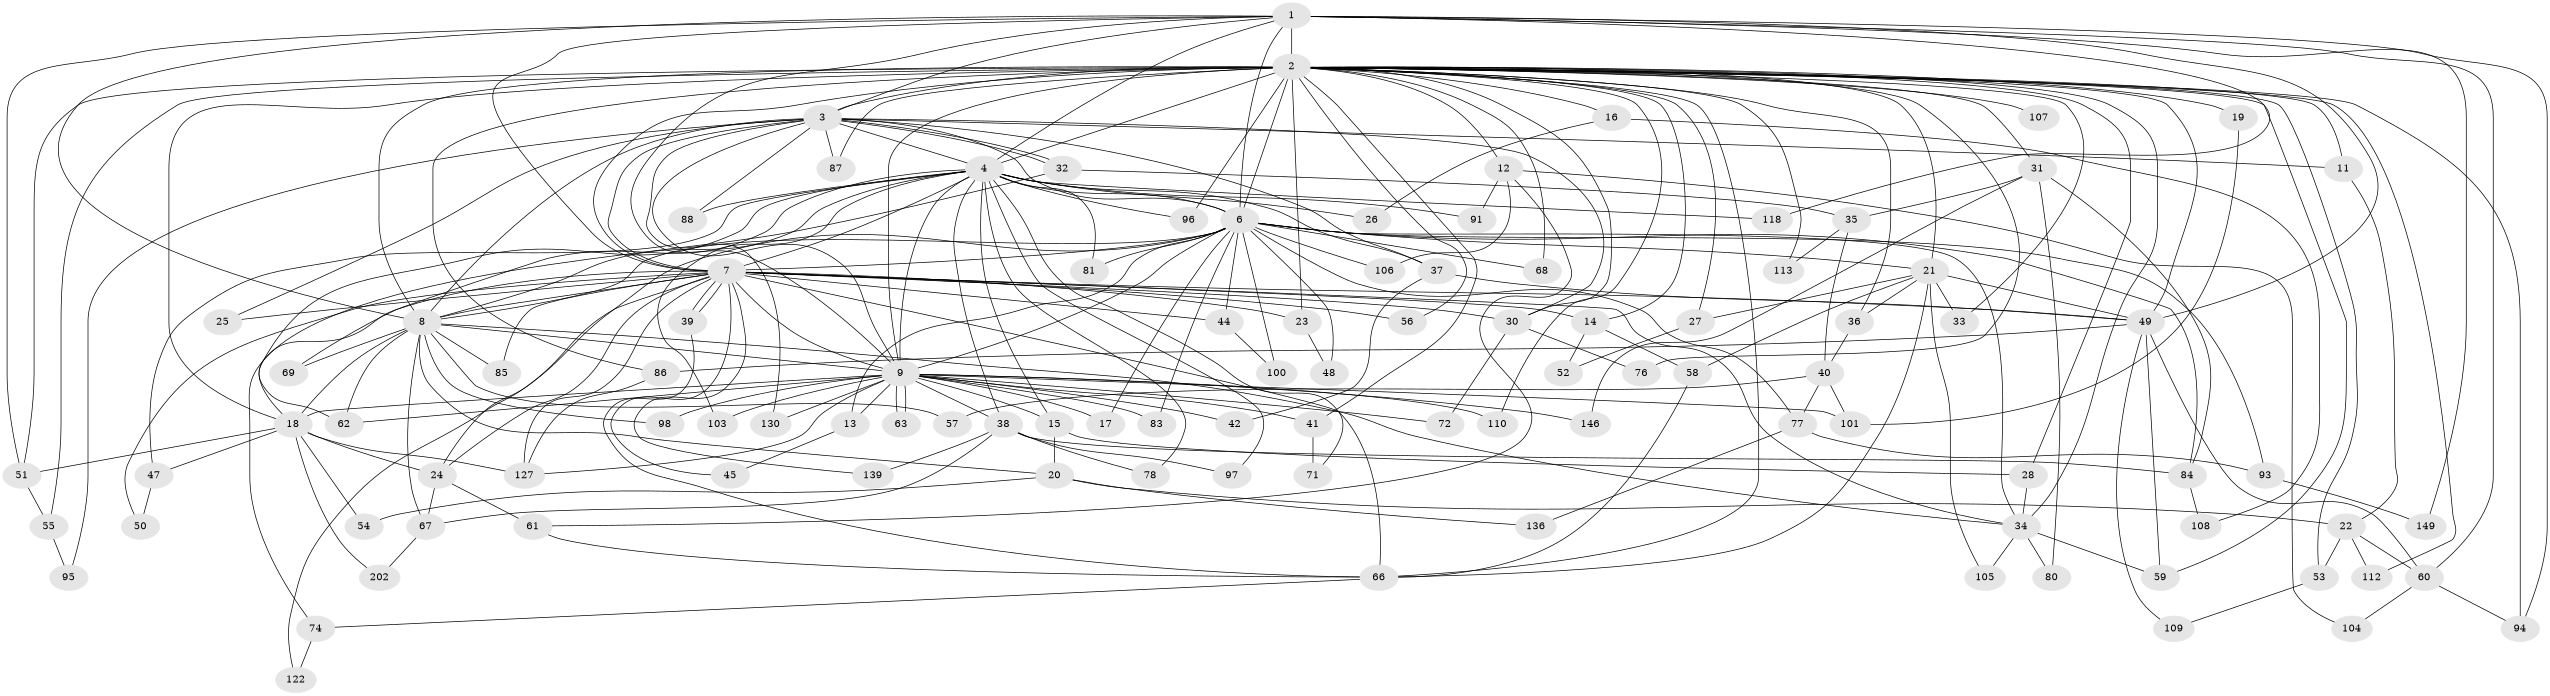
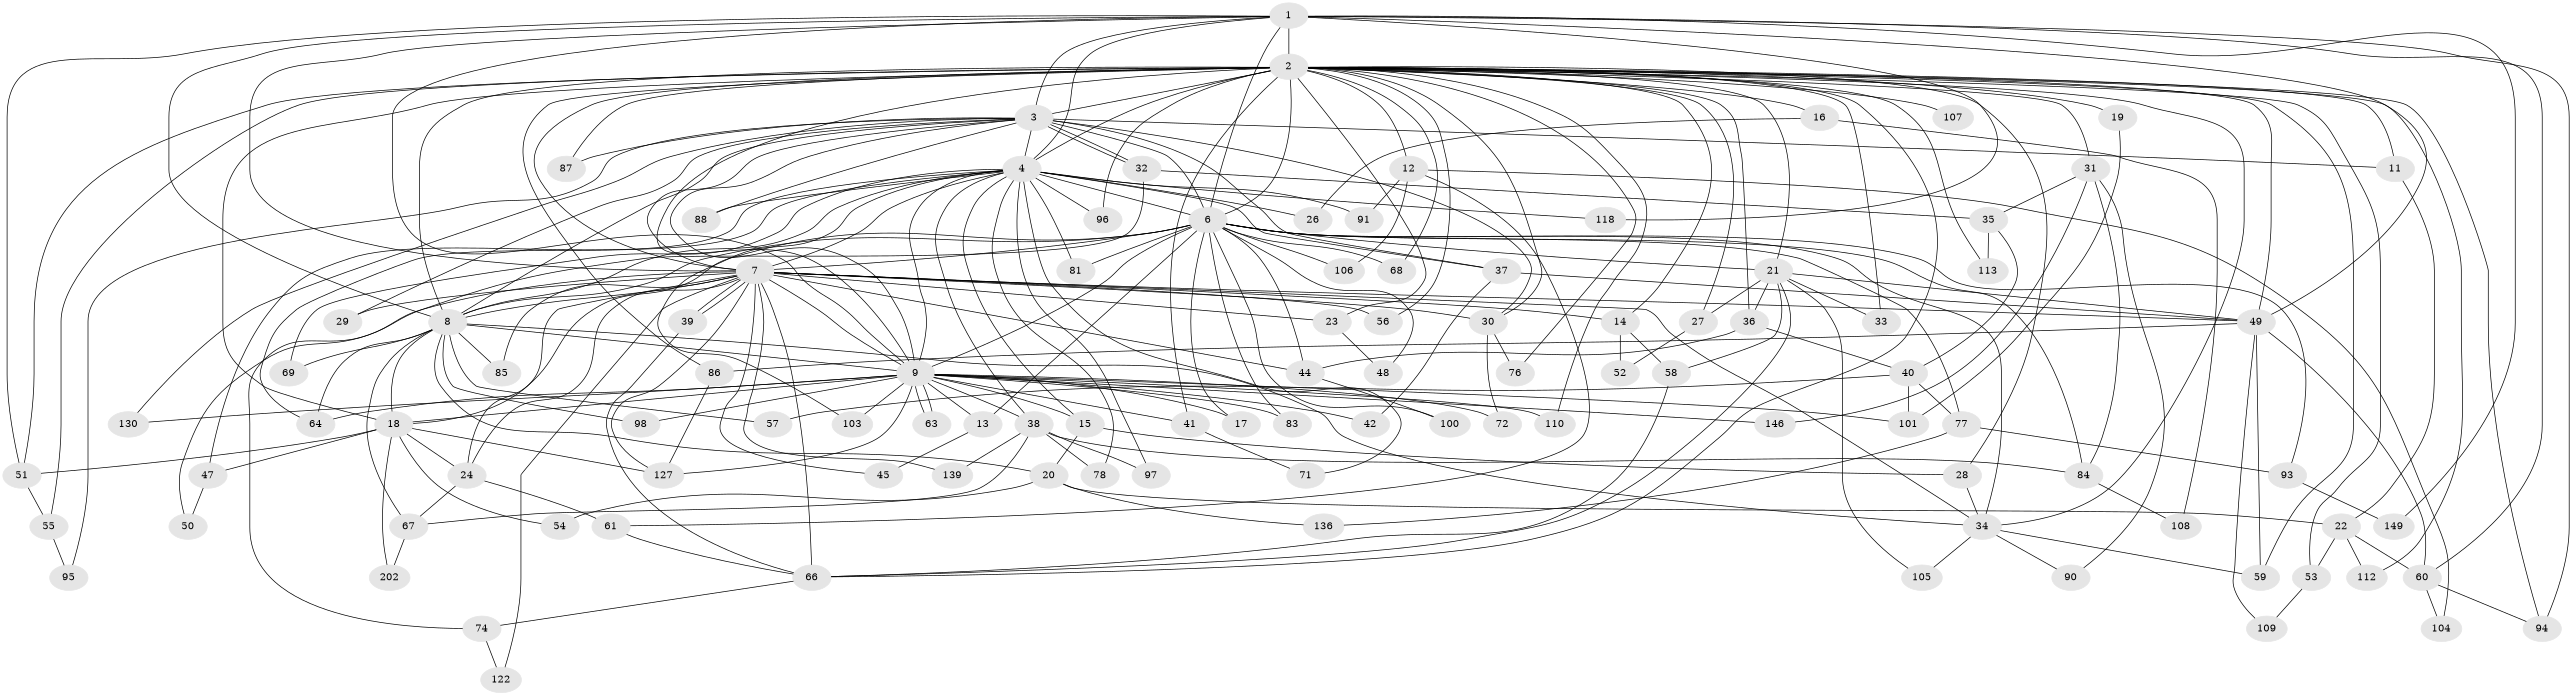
  graph {
    node [color=gray90 style=filled]
    2 [super="+140+5"]
    3 [super="+65+99"]
    4
    6 [super="+138+141+142+116"]
    7 [super="+43+89"]
    8 [super="+111+29"]
    9
    49 [super="+70+73+114"]
    51
    94
    11
    12
    14
    16
    18 [super="+75"]
    19
    21
    23
    27
    28
    30
    31
    33
    34 [super="+80"]
    36
    41
    53
    55
    56
    59 [super="+129"]
    66 [super="+79+135+115"]
    68
    76
    86
    87
    96
    107
    110
    112
    113
    1
    60
    118
    149
-   25
+   25 [label=29]
    32
    37
    88
    95
    130
    15
    26
    38
    47
-   64 [super="+134" label=62]
+   64 [super="+134"]
    69
    71
    78
    81
    91
    97
    103 [super="+123"]
    13
    17
    24
    44
    48
    77
    83
    84 [super="+117"]
    93
    100
    106
    39
    45
    50
    85
    122
    127 [super="+148+144"]
    139
    20
    57
    67 [super="+132"]
    98
    42 [super="+119"]
    63
    72
    101
    146
    109
    104
    22
    61
    52
    58
    108
    54
    n98 [label=202]
    105
    35
-   90 [label=80]
+   90
    40 [super="+133"]
    74
    136
    2 -- 3 [weight=4]
    2 -- 4 [weight=3]
    2 -- 6 [weight=3]
    2 -- 7 [weight=4]
    2 -- 8 [weight=3]
    2 -- 9 [weight=4]
    2 -- 49
    2 -- 51
    2 -- 94
    2 -- 11
    2 -- 12 [weight=2]
    2 -- 14
    2 -- 16 [weight=2]
    2 -- 18 [weight=2]
    2 -- 19 [weight=2]
    2 -- 21 [weight=2]
    2 -- 23
    2 -- 27
    2 -- 28
    2 -- 30
    2 -- 31 [weight=2]
    2 -- 33
    2 -- 34
    2 -- 36
    2 -- 41
    2 -- 53
    2 -- 55
    2 -- 56
    2 -- 59
    2 -- 66
    2 -- 68
    2 -- 76
    2 -- 86
    2 -- 87
    2 -- 96 [weight=2]
    2 -- 107
    2 -- 110
    2 -- 112
    2 -- 113
    3 -- 4
    3 -- 6 [weight=2]
    3 -- 7
    3 -- 8
    3 -- 9
    3 -- 11
    3 -- 30
    3 -- 87
    3 -- 25
    3 -- 32
    3 -- 32
    3 -- 37
    3 -- 88
    3 -- 95
    3 -- 130
    4 -- 6
    4 -- 7
    4 -- 8 [weight=2]
    4 -- 9
    4 -- 96
    4 -- 118
    4 -- 37
    4 -- 88
    4 -- 15
    4 -- 26
    4 -- 38
    4 -- 47
    4 -- 64
    4 -- 69
    4 -- 71
    4 -- 78
    4 -- 81
    4 -- 91
    4 -- 97
    4 -- 103
    6 -- 7 [weight=2]
    6 -- 8
    6 -- 9
    6 -- 21
    6 -- 34
    6 -- 68
    6 -- 81
    6 -- 13
    6 -- 17
    6 -- 24
    6 -- 44 [weight=2]
    6 -- 48
    6 -- 77
    6 -- 83
    6 -- 84
    6 -- 93 [weight=2]
    6 -- 100
    6 -- 106
    7 -- 8
    7 -- 9 [weight=2]
    7 -- 49
    7 -- 14
    7 -- 18
    7 -- 23
    7 -- 30
    7 -- 34
    7 -- 56
    7 -- 66
    7 -- 25
    7 -- 24
    7 -- 44
    7 -- 39
    7 -- 39
    7 -- 45
    7 -- 50
    7 -- 85
    7 -- 122
    7 -- 127
    7 -- 139
    8 -- 9
    8 -- 18 [weight=2]
    8 -- 34
    8 -- 64
    8 -- 69
    8 -- 85
    8 -- 20
    8 -- 57
    8 -- 67
    8 -- 98
    9 -- 18
    9 -- 41
    9 -- 110
    9 -- 130
    9 -- 15
    9 -- 38
    9 -- 64
    9 -- 103 [weight=2]
    9 -- 13
    9 -- 17
    9 -- 83
    9 -- 127
    9 -- 98
    9 -- 42
    9 -- 63
    9 -- 63
    9 -- 72
    9 -- 101
    9 -- 146
    49 -- 59
    49 -- 86
    49 -- 60
    49 -- 109
    51 -- 55
    11 -- 22
    12 -- 91
    12 -- 106
    12 -- 104
    12 -- 61
    14 -- 52
    14 -- 58
    16 -- 26
    16 -- 108
    18 -- 51
    18 -- 47
    18 -- 24
    18 -- 127
    18 -- 54
    18 -- n98
    19 -- 101
    21 -- 49
    21 -- 27
    21 -- 33
    21 -- 36
    21 -- 66
    21 -- 58
    21 -- 105
    23 -- 48
    27 -- 52
    28 -- 34
    30 -- 76
    30 -- 72
    31 -- 84
    31 -- 146
    31 -- 35
    31 -- 90
    34 -- 59
    34 -- 105
    34 -- 90
+   36 -- 44
    36 -- 40
    41 -- 71
    53 -- 109
    55 -- 95
    66 -- 74
    86 -- 127
    1 -- 2 [weight=4]
    1 -- 3
    1 -- 4
    1 -- 6
    1 -- 7 [weight=2]
    1 -- 8
    1 -- 9
    1 -- 49
    1 -- 51
    1 -- 94
    1 -- 60
    1 -- 118
    1 -- 149
    60 -- 94
    60 -- 104
    32 -- 35
    32 -- 74
    37 -- 49
    37 -- 42
    15 -- 28
    15 -- 20
    38 -- 78
    38 -- 97
    38 -- 84
    38 -- 139
    38 -- 67
    47 -- 50
    13 -- 45
    24 -- 67
    24 -- 61
    44 -- 100
    77 -- 93
    77 -- 136
    84 -- 108
    93 -- 149
    39 -- 66
    20 -- 22
    20 -- 54
    20 -- 136
    67 -- n98
    22 -- 53
    22 -- 112
    22 -- 60
    61 -- 66
    58 -- 66
    35 -- 113
    35 -- 40
    40 -- 77
    40 -- 57
    40 -- 101
    74 -- 122
  }
